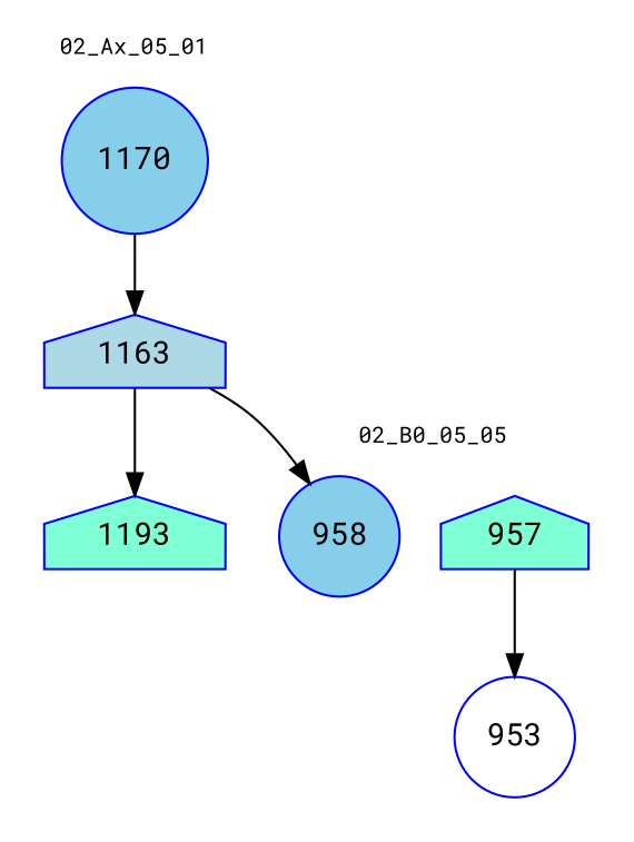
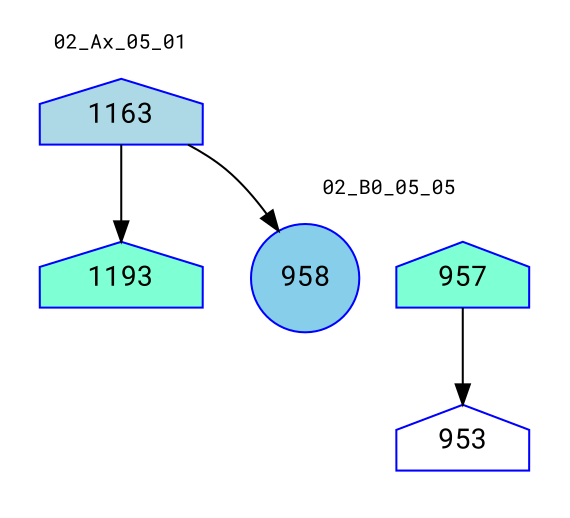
  digraph {
    fontname="Roboto Mono"
    node [color=blue fillcolor=skyblue fontname="Roboto Mono" shape=circle style=filled]
    edge [color=black fontname="Roboto Mono"]
-   n1 [label=1170]
    n2 [fillcolor=lightblue label=1163 shape=house]
    n3 [fillcolor=aquamarine label=1193 shape=house]
    n4 [fillcolor=aquamarine label=957 shape=house]
-   n5 [fillcolor=white label=953]
+   n5 [fillcolor=white label=953 shape=house]
    n6 [label=958]
    subgraph cluster_1 {
      color=white
      fontsize=10
      label="02_Ax_05_01"
-     n1
      n2
      n3
    }
    subgraph cluster_2 {
      color=white
      fontsize=10
      label="02_B0_05_05"
      n4
      n5
      n6
    }
-   n1 -> n2
    n2 -> n3
    n2 -> n6
    n4 -> n5
  }
